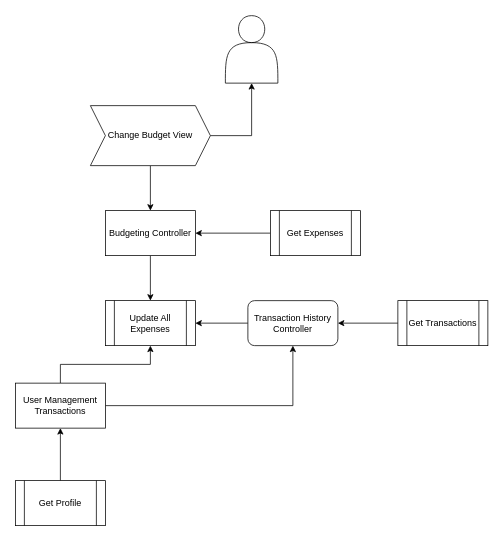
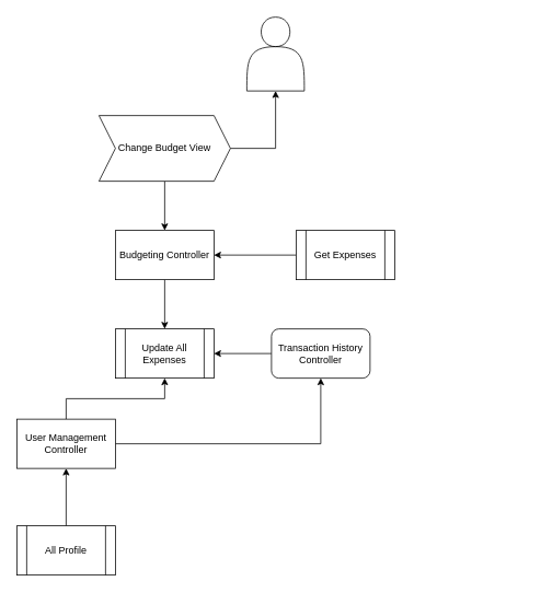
  <mxCell id="0" />
  <mxCell id="1" parent="0" />
  <mxCell id="2" value="" style="shape=actor;whiteSpace=wrap;html=1;" vertex="1" parent="1"><mxGeometry x="300" y="20" width="70" height="90" as="geometry" /></mxCell>
  <mxCell id="3" style="edgeStyle=orthogonalEdgeStyle;rounded=0;orthogonalLoop=1;jettySize=auto;html=1;entryX=0.5;entryY=0;entryDx=0;entryDy=0;" edge="1" parent="1" source="4" target="8"><mxGeometry relative="1" as="geometry" /></mxCell>
  <mxCell id="4" value="Budgeting Controller" style="rounded=0;whiteSpace=wrap;html=1;" vertex="1" parent="1"><mxGeometry x="140" y="280" width="120" height="60" as="geometry" /></mxCell>
  <mxCell id="5" style="edgeStyle=orthogonalEdgeStyle;rounded=0;orthogonalLoop=1;jettySize=auto;html=1;entryX=0.5;entryY=1;entryDx=0;entryDy=0;" edge="1" parent="1" source="7" target="2"><mxGeometry relative="1" as="geometry" /></mxCell>
  <mxCell id="6" style="edgeStyle=orthogonalEdgeStyle;rounded=0;orthogonalLoop=1;jettySize=auto;html=1;entryX=0.5;entryY=0;entryDx=0;entryDy=0;" edge="1" parent="1" source="7" target="4"><mxGeometry relative="1" as="geometry" /></mxCell>
  <mxCell id="7" value="Change Budget View" style="shape=step;perimeter=stepPerimeter;whiteSpace=wrap;html=1;fixedSize=1;" vertex="1" parent="1"><mxGeometry x="120" y="140" width="160" height="80" as="geometry" /></mxCell>
  <mxCell id="8" value="Update All Expenses" style="shape=process;whiteSpace=wrap;html=1;backgroundOutline=1;" vertex="1" parent="1"><mxGeometry x="140" y="400" width="120" height="60" as="geometry" /></mxCell>
  <mxCell id="9" style="edgeStyle=orthogonalEdgeStyle;rounded=0;orthogonalLoop=1;jettySize=auto;html=1;entryX=1;entryY=0.5;entryDx=0;entryDy=0;" edge="1" parent="1" source="10" target="8"><mxGeometry relative="1" as="geometry" /></mxCell>
  <mxCell id="10" value="Transaction History Controller" style="whiteSpace=wrap;html=1;rounded=1;" vertex="1" parent="1"><mxGeometry x="330" y="400" width="120" height="60" as="geometry" /></mxCell>
- <mxCell id="11" style="edgeStyle=orthogonalEdgeStyle;rounded=0;orthogonalLoop=1;jettySize=auto;html=1;entryX=1;entryY=0.5;entryDx=0;entryDy=0;" edge="1" parent="1" source="12" target="10"><mxGeometry relative="1" as="geometry" /></mxCell>
- <mxCell id="12" value="Get Transactions" style="shape=process;whiteSpace=wrap;html=1;backgroundOutline=1;" vertex="1" parent="1"><mxGeometry x="530" y="400" width="120" height="60" as="geometry" /></mxCell>
  <mxCell id="13" value="" style="edgeStyle=orthogonalEdgeStyle;rounded=0;orthogonalLoop=1;jettySize=auto;html=1;" edge="1" parent="1" source="15" target="8"><mxGeometry relative="1" as="geometry" /></mxCell>
  <mxCell id="14" style="edgeStyle=orthogonalEdgeStyle;rounded=0;orthogonalLoop=1;jettySize=auto;html=1;entryX=0.5;entryY=1;entryDx=0;entryDy=0;" edge="1" parent="1" source="15" target="10"><mxGeometry relative="1" as="geometry" /></mxCell>
- <mxCell id="15" value="User Management Transactions" style="rounded=0;whiteSpace=wrap;html=1;" vertex="1" parent="1"><mxGeometry x="20" y="510" width="120" height="60" as="geometry" /></mxCell>
+ <mxCell id="15" value="User Management Controller" style="rounded=0;whiteSpace=wrap;html=1;" vertex="1" parent="1"><mxGeometry x="20" y="510" width="120" height="60" as="geometry" /></mxCell>
  <mxCell id="16" style="edgeStyle=orthogonalEdgeStyle;rounded=0;orthogonalLoop=1;jettySize=auto;html=1;entryX=0.5;entryY=1;entryDx=0;entryDy=0;" edge="1" parent="1" source="17" target="15"><mxGeometry relative="1" as="geometry" /></mxCell>
- <mxCell id="17" value="Get Profile" style="shape=process;whiteSpace=wrap;html=1;backgroundOutline=1;" vertex="1" parent="1"><mxGeometry x="20" y="640" width="120" height="60" as="geometry" /></mxCell>
+ <mxCell id="17" value="All Profile" style="shape=process;whiteSpace=wrap;html=1;backgroundOutline=1;" vertex="1" parent="1"><mxGeometry x="20" y="640" width="120" height="60" as="geometry" /></mxCell>
  <mxCell id="18" style="edgeStyle=orthogonalEdgeStyle;rounded=0;orthogonalLoop=1;jettySize=auto;html=1;" edge="1" parent="1" source="19" target="4"><mxGeometry relative="1" as="geometry" /></mxCell>
  <mxCell id="19" value="Get Expenses" style="shape=process;whiteSpace=wrap;html=1;backgroundOutline=1;" vertex="1" parent="1"><mxGeometry x="360" y="280" width="120" height="60" as="geometry" /></mxCell>
